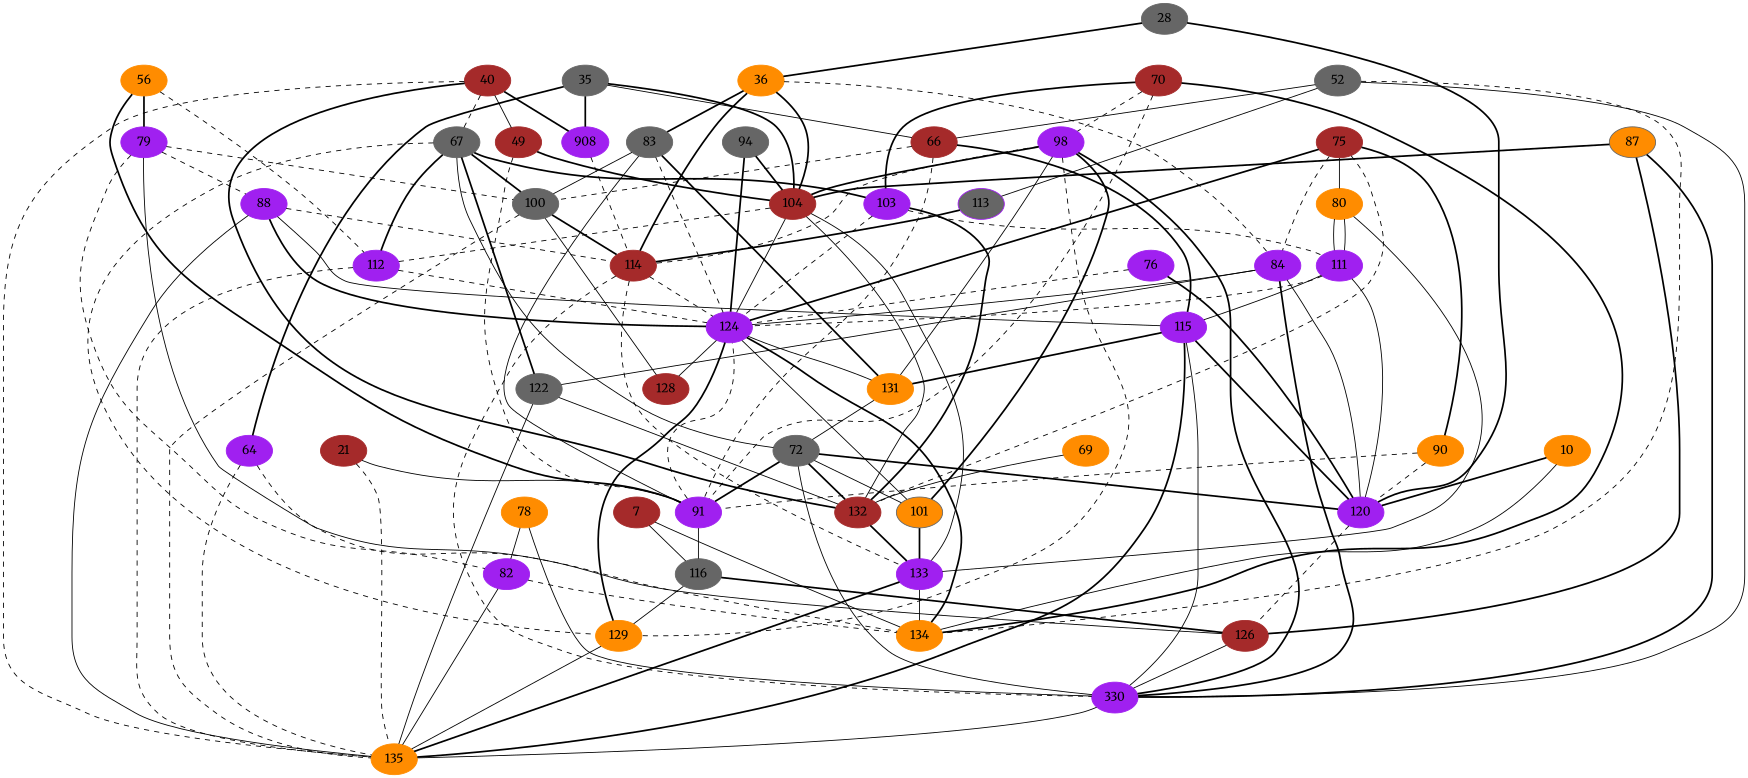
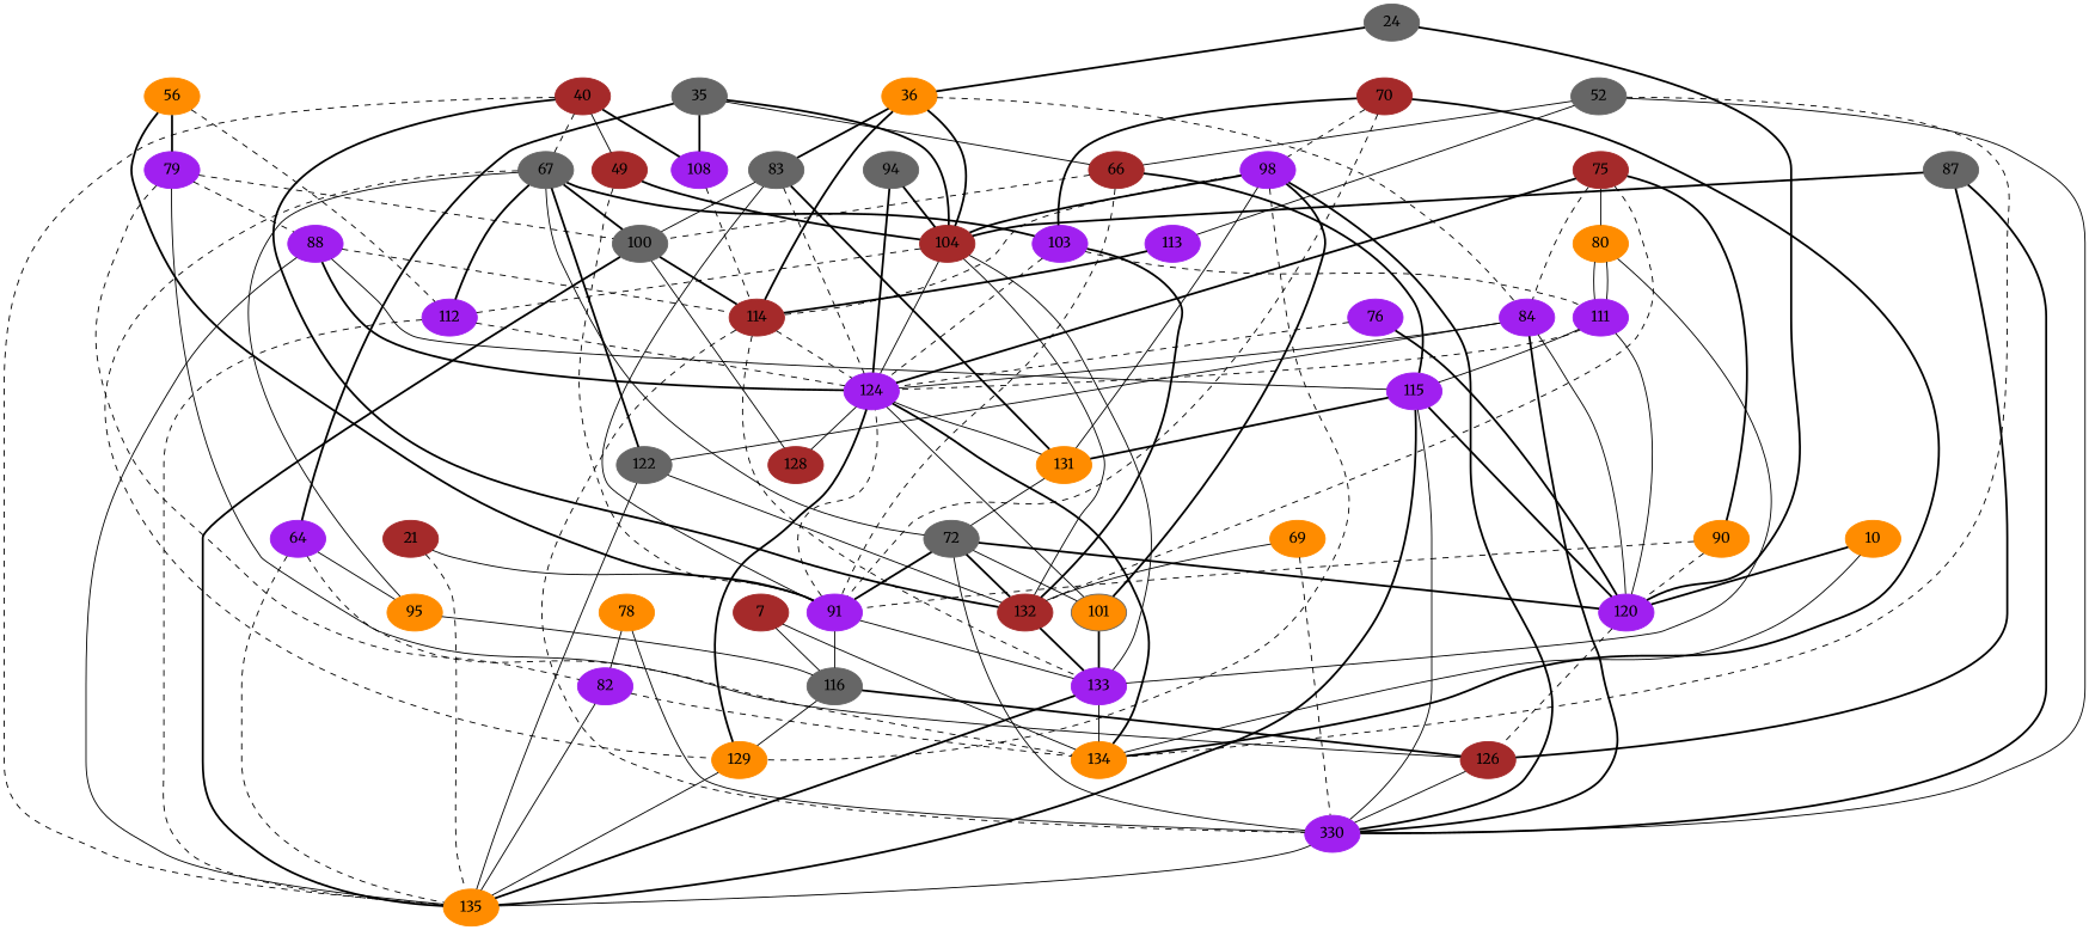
  graph {
    fontname=Merriweather
    node [color=purple fontname=Merriweather style=filled]
    edge [fontname=Merriweather style=solid]
    116 [color=gray40 super="+34+48"]
    129 [color=darkorange super="+43"]
    126 [color=brown]
    7 [color=brown]
    134 [color=darkorange super="+127+15"]
    120 [super="+42"]
    10 [color=darkorange]
    91 [super="+61"]
    124 [super="+106+86+19+60+89"]
    133 [super="+32+119+58"]
    21 [color=brown]
    135 [color=darkorange super="+102+44+118+123+74"]
    36 [color=darkorange super="+8"]
    83 [color=gray40 super="+71"]
    84 [super="+33+35"]
    104 [color=brown super="+63+85+92"]
    114 [color=brown super="+54+20+105"]
-   28 [color=gray40]
+   28 [color=gray40 label=24]
    100 [color=gray40 super="+57+97"]
    131 [color=darkorange super="+121"]
    n21 [label=330 super="+125+81"]
    122 [color=gray40 super="+110"]
    132 [color=brown super="+117+68"]
    112 [super="+29+107"]
    40 [color=brown]
    49 [color=brown]
    67 [color=gray40 super="+18+45"]
-   108 [super="+96" label=908]
+   108 [super="+96"]
+   95 [color=darkorange super="+38"]
    72 [color=gray40 super="+27"]
    103 [super="+16+53"]
    66 [color=brown super="+24"]
    115 [super="+73"]
    52 [color=gray40]
-   113 [fillcolor=gray40]
+   113
    n36 [color=gray40 label=35]
    64
    56 [color=darkorange]
    79
    82
    88 [super="+22"]
    128 [color=brown]
    101 [color=gray40 fillcolor=darkorange super="+59+46"]
    111 [super="+77"]
    69 [color=darkorange]
    70 [color=brown]
    98 [super="+37+93"]
    75 [color=brown]
    80 [color=darkorange]
    90 [color=darkorange]
    76
    78 [color=darkorange]
-   87 [color=gray40 fillcolor=darkorange]
+   87 [color=gray40]
    94 [color=gray40]
    116 -- 129 [weight=2]
    116 -- 126 [style=bold]
    129 -- 135
    126 -- n21
    7 -- 116
    7 -- 134 [weight=2]
    120 -- 126 [style=dashed]
    10 -- 134
    10 -- 120 [style=bold]
    91 -- 116 [weight=2]
    91 -- 124 [style=dashed weight=3]
+   91 -- 133 [weight=2]
    124 -- 129 [style=bold weight=2]
    124 -- 134 [style=bold weight=2]
    124 -- 131
    124 -- 128
    133 -- 134
    133 -- 135 [style=bold weight=2]
    21 -- 91
    21 -- 135 [style=dashed]
    36 -- 83 [style=bold weight=2]
    36 -- 84 [style=dashed]
    36 -- 104 [style=bold]
    36 -- 114 [style=bold]
    83 -- 91
    83 -- 124 [style=dashed weight=2]
    83 -- 100
    83 -- 131 [style=bold]
    84 -- 120 [weight=2]
    84 -- 124
    84 -- n21 [style=bold]
    84 -- 122 [weight=2]
    104 -- 124
    104 -- 133 [weight=3]
    104 -- 132
    104 -- 112 [style=dashed weight=3]
    114 -- 124 [style=dashed weight=2]
    114 -- 133 [style=dashed]
    114 -- n21 [style=dashed weight=2]
    28 -- 120 [style=bold]
    28 -- 36 [style=bold]
-   100 -- 135 [style=dashed weight=2]
+   100 -- 135 [style=bold weight=2]
    100 -- 114 [style=bold weight=2]
    100 -- 128
    131 -- 72
    n21 -- 135 [weight=2]
    122 -- 135 [weight=3]
    122 -- 132
    132 -- 133 [style=bold]
    112 -- 124 [style=dashed]
    112 -- 135 [style=dashed]
    40 -- 135 [style=dashed]
    40 -- 132 [style=bold]
    40 -- 49
    40 -- 67 [style=dashed]
    40 -- 108 [style=bold weight=2]
    49 -- 91 [style=dashed]
    49 -- 104 [style=bold]
    67 -- 129 [style=dashed]
    67 -- 100 [style=bold]
    67 -- 122 [style=bold weight=2]
    67 -- 112 [style=bold]
+   67 -- 95
    67 -- 72
    67 -- 103 [style=bold]
    108 -- 114 [style=dashed]
+   95 -- 116 [weight=2]
    72 -- 120 [style=bold]
    72 -- 91 [style=bold weight=2]
    72 -- n21 [weight=2]
    72 -- 132 [style=bold weight=2]
    72 -- 101
    103 -- 124 [style=dashed]
    103 -- 132 [style=bold]
    103 -- 111 [style=dashed]
    66 -- 91 [style=dashed]
    66 -- 100 [style=dashed]
    66 -- 115 [style=bold]
    115 -- 120 [style=bold]
    115 -- 135 [style=bold]
    115 -- 131 [style=bold]
    115 -- n21 [weight=2]
    52 -- 134 [style=dashed]
    52 -- n21
    52 -- 66
    52 -- 113
    113 -- 114 [style=bold]
    n36 -- 104 [style=bold]
    n36 -- 108 [style=bold weight=2]
    n36 -- 66
    n36 -- 64 [style=bold]
    64 -- 134 [style=dashed weight=2]
    64 -- 135 [style=dashed]
+   64 -- 95 [weight=2]
    56 -- 91 [style=bold]
    56 -- 112 [style=dashed]
    56 -- 79 [style=bold]
    79 -- 126
    79 -- 100 [style=dashed]
    79 -- 82 [style=dashed]
    79 -- 88 [style=dashed]
    82 -- 134 [style=dashed]
    82 -- 135
    88 -- 124 [style=bold weight=2]
    88 -- 135
    88 -- 114 [style=dashed]
    88 -- 115 [weight=2]
    101 -- 124 [weight=2]
    101 -- 133 [style=bold weight=3]
    111 -- 120
    111 -- 124 [style=dashed]
    111 -- 115 [weight=2]
+   69 -- n21 [style=dashed]
    69 -- 132
    70 -- 134 [style=bold]
    70 -- 91 [style=dashed]
    70 -- 103 [style=bold]
    70 -- 98 [style=dashed]
    98 -- 129 [style=dashed]
    98 -- 104 [style=bold weight=3]
    98 -- 114 [style=dashed]
    98 -- 131
    98 -- n21 [style=bold]
    98 -- 101 [style=bold]
    75 -- 124 [style=bold]
    75 -- 84 [style=dashed]
    75 -- 132 [style=dashed]
    75 -- 80
    75 -- 90 [style=bold]
    80 -- 133
    80 -- 111 [weight=2]
    80 -- 111
    90 -- 120 [style=dashed]
    90 -- 91 [style=dashed]
    76 -- 120 [style=bold]
    76 -- 124 [style=dashed]
    78 -- n21
    78 -- 82
    87 -- 126 [style=bold]
    87 -- 104 [style=bold]
    87 -- n21 [style=bold]
    94 -- 124 [style=bold]
    94 -- 104 [style=bold weight=2]
  }
